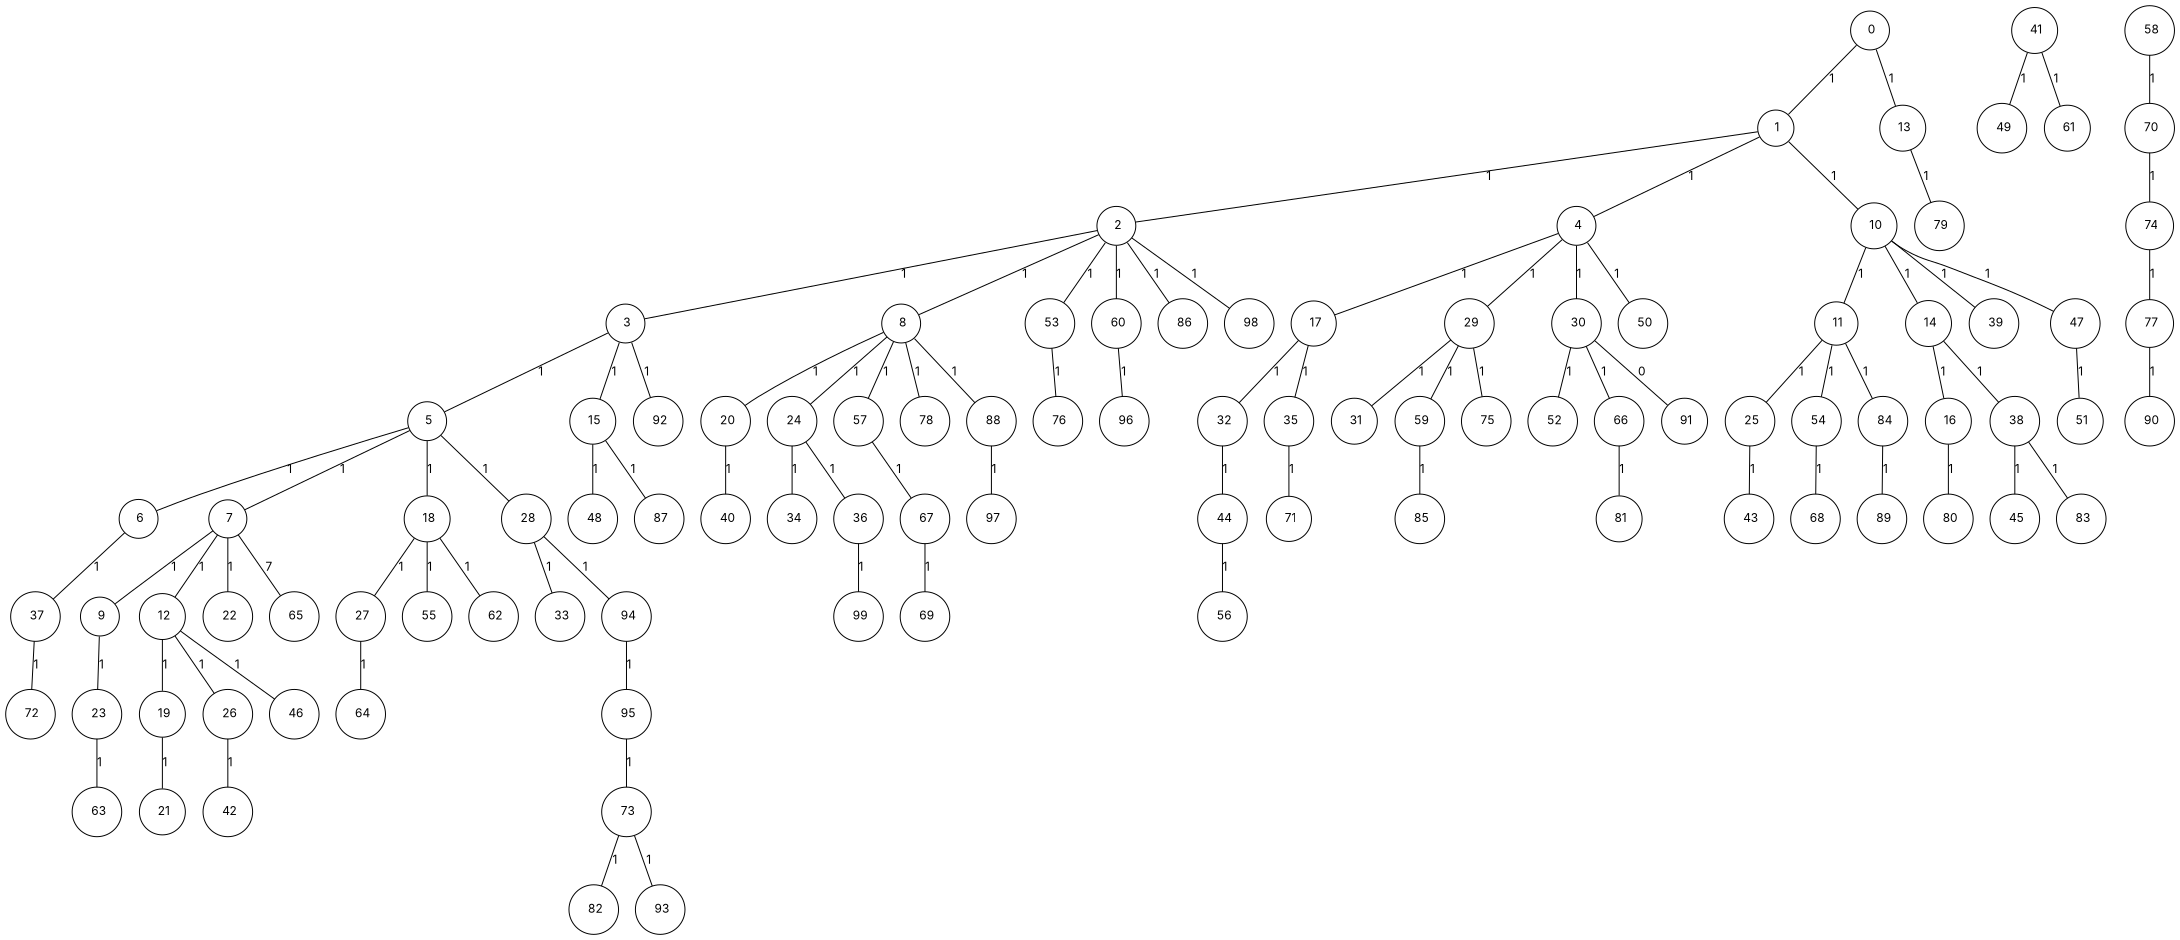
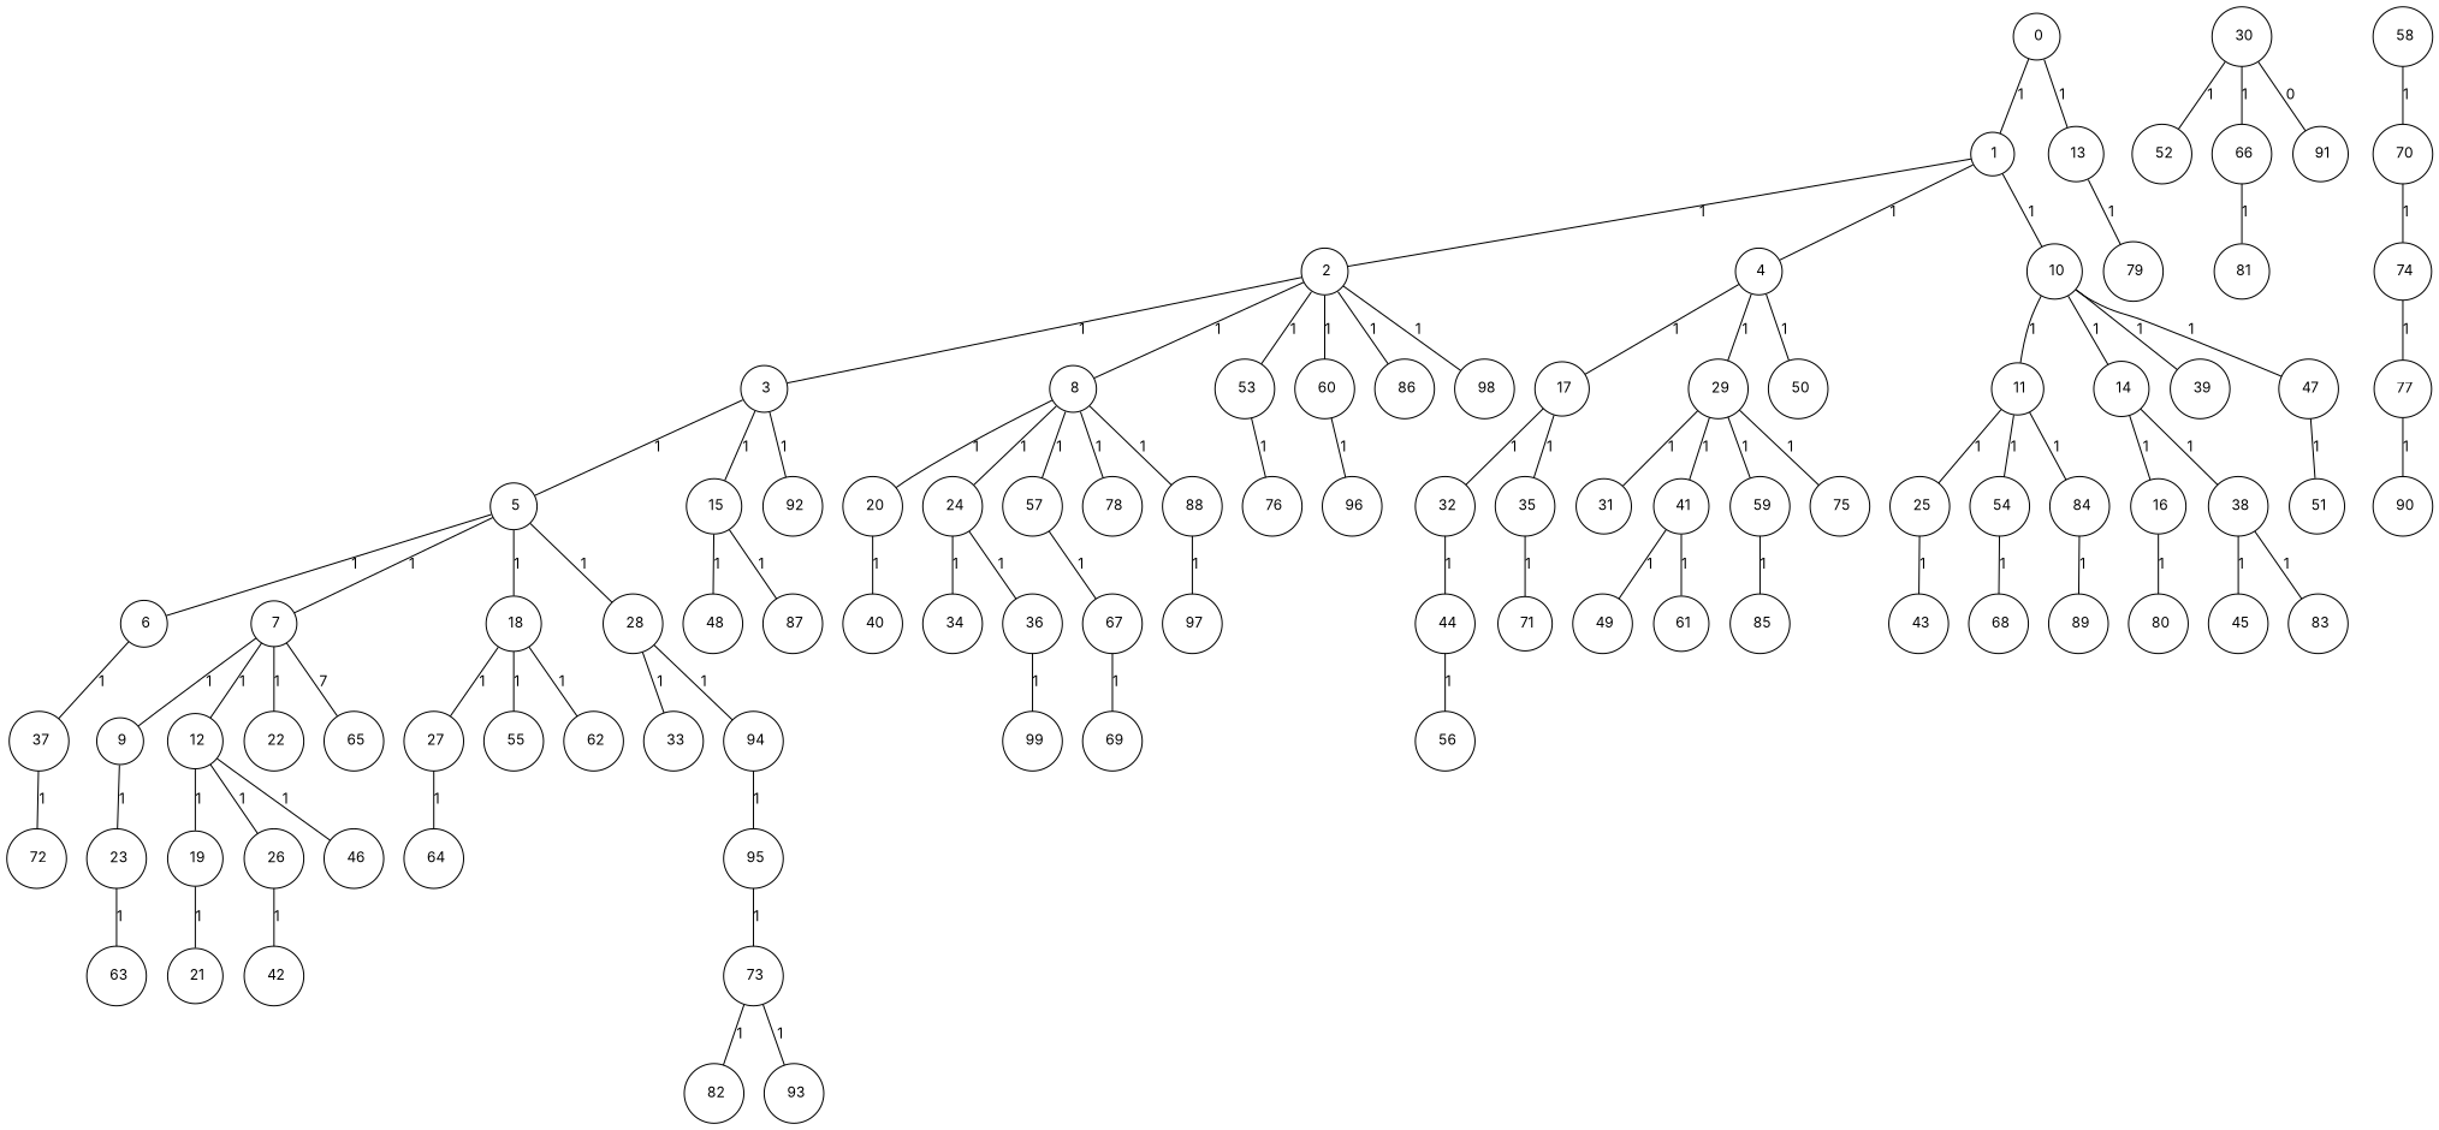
  graph {
    fixedsize="true;"
    fontname=Inter
    node [color=black fontname=Inter fontsize=12 hight=.12 shape=circle]
    edge [fontname=Inter fontsize=12]
    n1 [label=" 0" width=.12]
    n2 [label=" 1" width=.12]
    n3 [label=" 13" width=.12]
    n4 [label=" 2" width=.12]
    n5 [label=" 4" width=.12]
    n6 [label=" 10" width=.12]
    n7 [label=" 79" width=.12]
    n8 [label=" 3" width=.12]
    n9 [label=" 8" width=.12]
    n10 [label=" 53" width=.12]
    n11 [label=" 60" width=.12]
    n12 [label=" 86" width=.12]
    n13 [label=" 98" width=.12]
    n14 [label=" 17" width=.12]
    n15 [label=" 29" width=.12]
    n16 [label=" 30" width=.12]
    n17 [label=" 50" width=.12]
    n18 [label=" 11" width=.12]
    n19 [label=" 14" width=.12]
    n20 [label=" 39" width=.12]
    n21 [label=" 47" width=.12]
    n22 [label=" 5" width=.12]
    n23 [label=" 15" width=.12]
    n24 [label=" 92" width=.12]
    n25 [label=" 20" width=.12]
    n26 [label=" 24" width=.12]
    n27 [label=" 57" width=.12]
    n28 [label=" 78" width=.12]
    n29 [label=" 88" width=.12]
    n30 [label=" 76" width=.12]
    n31 [label=" 96" width=.12]
    n32 [label=" 6" width=.12]
    n33 [label=" 7" width=.12]
    n34 [label=" 18" width=.12]
    n35 [label=" 28" width=.12]
    n36 [label=" 48" width=.12]
    n37 [label=" 87" width=.12]
    n38 [label=" 32" width=.12]
    n39 [label=" 35" width=.12]
    n40 [label=" 31" width=.12]
    n41 [label=" 41" width=.12]
    n42 [label=" 59" width=.12]
    n43 [label=" 75" width=.12]
    n44 [label=" 52" width=.12]
    n45 [label=" 66" width=.12]
    n46 [label=" 91" width=.12]
    n47 [label=" 37" width=.12]
    n48 [label=" 9" width=.12]
    n49 [label=" 12" width=.12]
    n50 [label=" 22" width=.12]
    n51 [label=" 65" width=.12]
    n52 [label=" 27" width=.12]
    n53 [label=" 55" width=.12]
    n54 [label=" 62" width=.12]
    n55 [label=" 33" width=.12]
    n56 [label=" 94" width=.12]
    n57 [label=" 72" width=.12]
    n58 [label=" 23" width=.12]
    n59 [label=" 19" width=.12]
    n60 [label=" 26" width=.12]
    n61 [label=" 46" width=.12]
    n62 [label=" 40" width=.12]
    n63 [label=" 34" width=.12]
    n64 [label=" 36" width=.12]
    n65 [label=" 67" width=.12]
    n66 [label=" 97" width=.12]
    n67 [label=" 63" width=.12]
    n68 [label=" 25" width=.12]
    n69 [label=" 54" width=.12]
    n70 [label=" 84" width=.12]
    n71 [label=" 16" width=.12]
    n72 [label=" 38" width=.12]
    n73 [label=" 51" width=.12]
    n74 [label=" 43" width=.12]
    n75 [label=" 68" width=.12]
    n76 [label=" 89" width=.12]
    n77 [label=" 21" width=.12]
    n78 [label=" 42" width=.12]
    n79 [label=" 80" width=.12]
    n80 [label=" 45" width=.12]
    n81 [label=" 83" width=.12]
    n82 [label=" 44" width=.12]
    n83 [label=" 71" width=.12]
    n84 [label=" 64" width=.12]
    n85 [label=" 99" width=.12]
    n86 [label=" 95" width=.12]
    n87 [label=" 49" width=.12]
    n88 [label=" 61" width=.12]
    n89 [label=" 85" width=.12]
    n90 [label=" 81" width=.12]
    n91 [label=" 56" width=.12]
    n92 [label=" 58" width=.12]
    n93 [label=" 70" width=.12]
    n94 [label=" 69" width=.12]
    n95 [label=" 74" width=.12]
    n96 [label=" 73" width=.12]
    n97 [label=" 82" width=.12]
    n98 [label=" 93" width=.12]
    n99 [label=" 77" width=.12]
    n100 [label=" 90" width=.12]
    n1 -- n2 [label=1]
    n1 -- n3 [label=1]
    n2 -- n4 [label=1]
    n2 -- n5 [label=1]
    n2 -- n6 [label=1]
    n3 -- n7 [label=1]
    n4 -- n8 [label=1]
    n4 -- n9 [label=1]
    n4 -- n10 [label=1]
    n4 -- n11 [label=1]
    n4 -- n12 [label=1]
    n4 -- n13 [label=1]
    n5 -- n14 [label=1]
    n5 -- n15 [label=1]
-   n5 -- n16 [label=1]
    n5 -- n17 [label=1]
    n6 -- n18 [label=1]
    n6 -- n19 [label=1]
    n6 -- n20 [label=1]
    n6 -- n21 [label=1]
    n8 -- n22 [label=1]
    n8 -- n23 [label=1]
    n8 -- n24 [label=1]
    n9 -- n25 [label=1]
    n9 -- n26 [label=1]
    n9 -- n27 [label=1]
    n9 -- n28 [label=1]
    n9 -- n29 [label=1]
    n10 -- n30 [label=1]
    n11 -- n31 [label=1]
    n14 -- n38 [label=1]
    n14 -- n39 [label=1]
    n15 -- n40 [label=1]
+   n15 -- n41 [label=1]
    n15 -- n42 [label=1]
    n15 -- n43 [label=1]
    n16 -- n44 [label=1]
    n16 -- n45 [label=1]
    n16 -- n46 [label=0]
    n18 -- n68 [label=1]
    n18 -- n69 [label=1]
    n18 -- n70 [label=1]
    n19 -- n71 [label=1]
    n19 -- n72 [label=1]
    n21 -- n73 [label=1]
    n22 -- n32 [label=1]
    n22 -- n33 [label=1]
    n22 -- n34 [label=1]
    n22 -- n35 [label=1]
    n23 -- n36 [label=1]
    n23 -- n37 [label=1]
    n25 -- n62 [label=1]
    n26 -- n63 [label=1]
    n26 -- n64 [label=1]
    n27 -- n65 [label=1]
    n29 -- n66 [label=1]
    n32 -- n47 [label=1]
    n33 -- n48 [label=1]
    n33 -- n49 [label=1]
    n33 -- n50 [label=1]
    n33 -- n51 [label=7]
    n34 -- n52 [label=1]
    n34 -- n53 [label=1]
    n34 -- n54 [label=1]
    n35 -- n55 [label=1]
    n35 -- n56 [label=1]
    n38 -- n82 [label=1]
    n39 -- n83 [label=1]
    n41 -- n87 [label=1]
    n41 -- n88 [label=1]
    n42 -- n89 [label=1]
    n45 -- n90 [label=1]
    n47 -- n57 [label=1]
    n48 -- n58 [label=1]
    n49 -- n59 [label=1]
    n49 -- n60 [label=1]
    n49 -- n61 [label=1]
    n52 -- n84 [label=1]
    n56 -- n86 [label=1]
    n58 -- n67 [label=1]
    n59 -- n77 [label=1]
    n60 -- n78 [label=1]
    n64 -- n85 [label=1]
    n65 -- n94 [label=1]
    n68 -- n74 [label=1]
    n69 -- n75 [label=1]
    n70 -- n76 [label=1]
    n71 -- n79 [label=1]
    n72 -- n80 [label=1]
    n72 -- n81 [label=1]
    n82 -- n91 [label=1]
    n86 -- n96 [label=1]
    n92 -- n93 [label=1]
    n93 -- n95 [label=1]
    n95 -- n99 [label=1]
    n96 -- n97 [label=1]
    n96 -- n98 [label=1]
    n99 -- n100 [label=1]
  }
